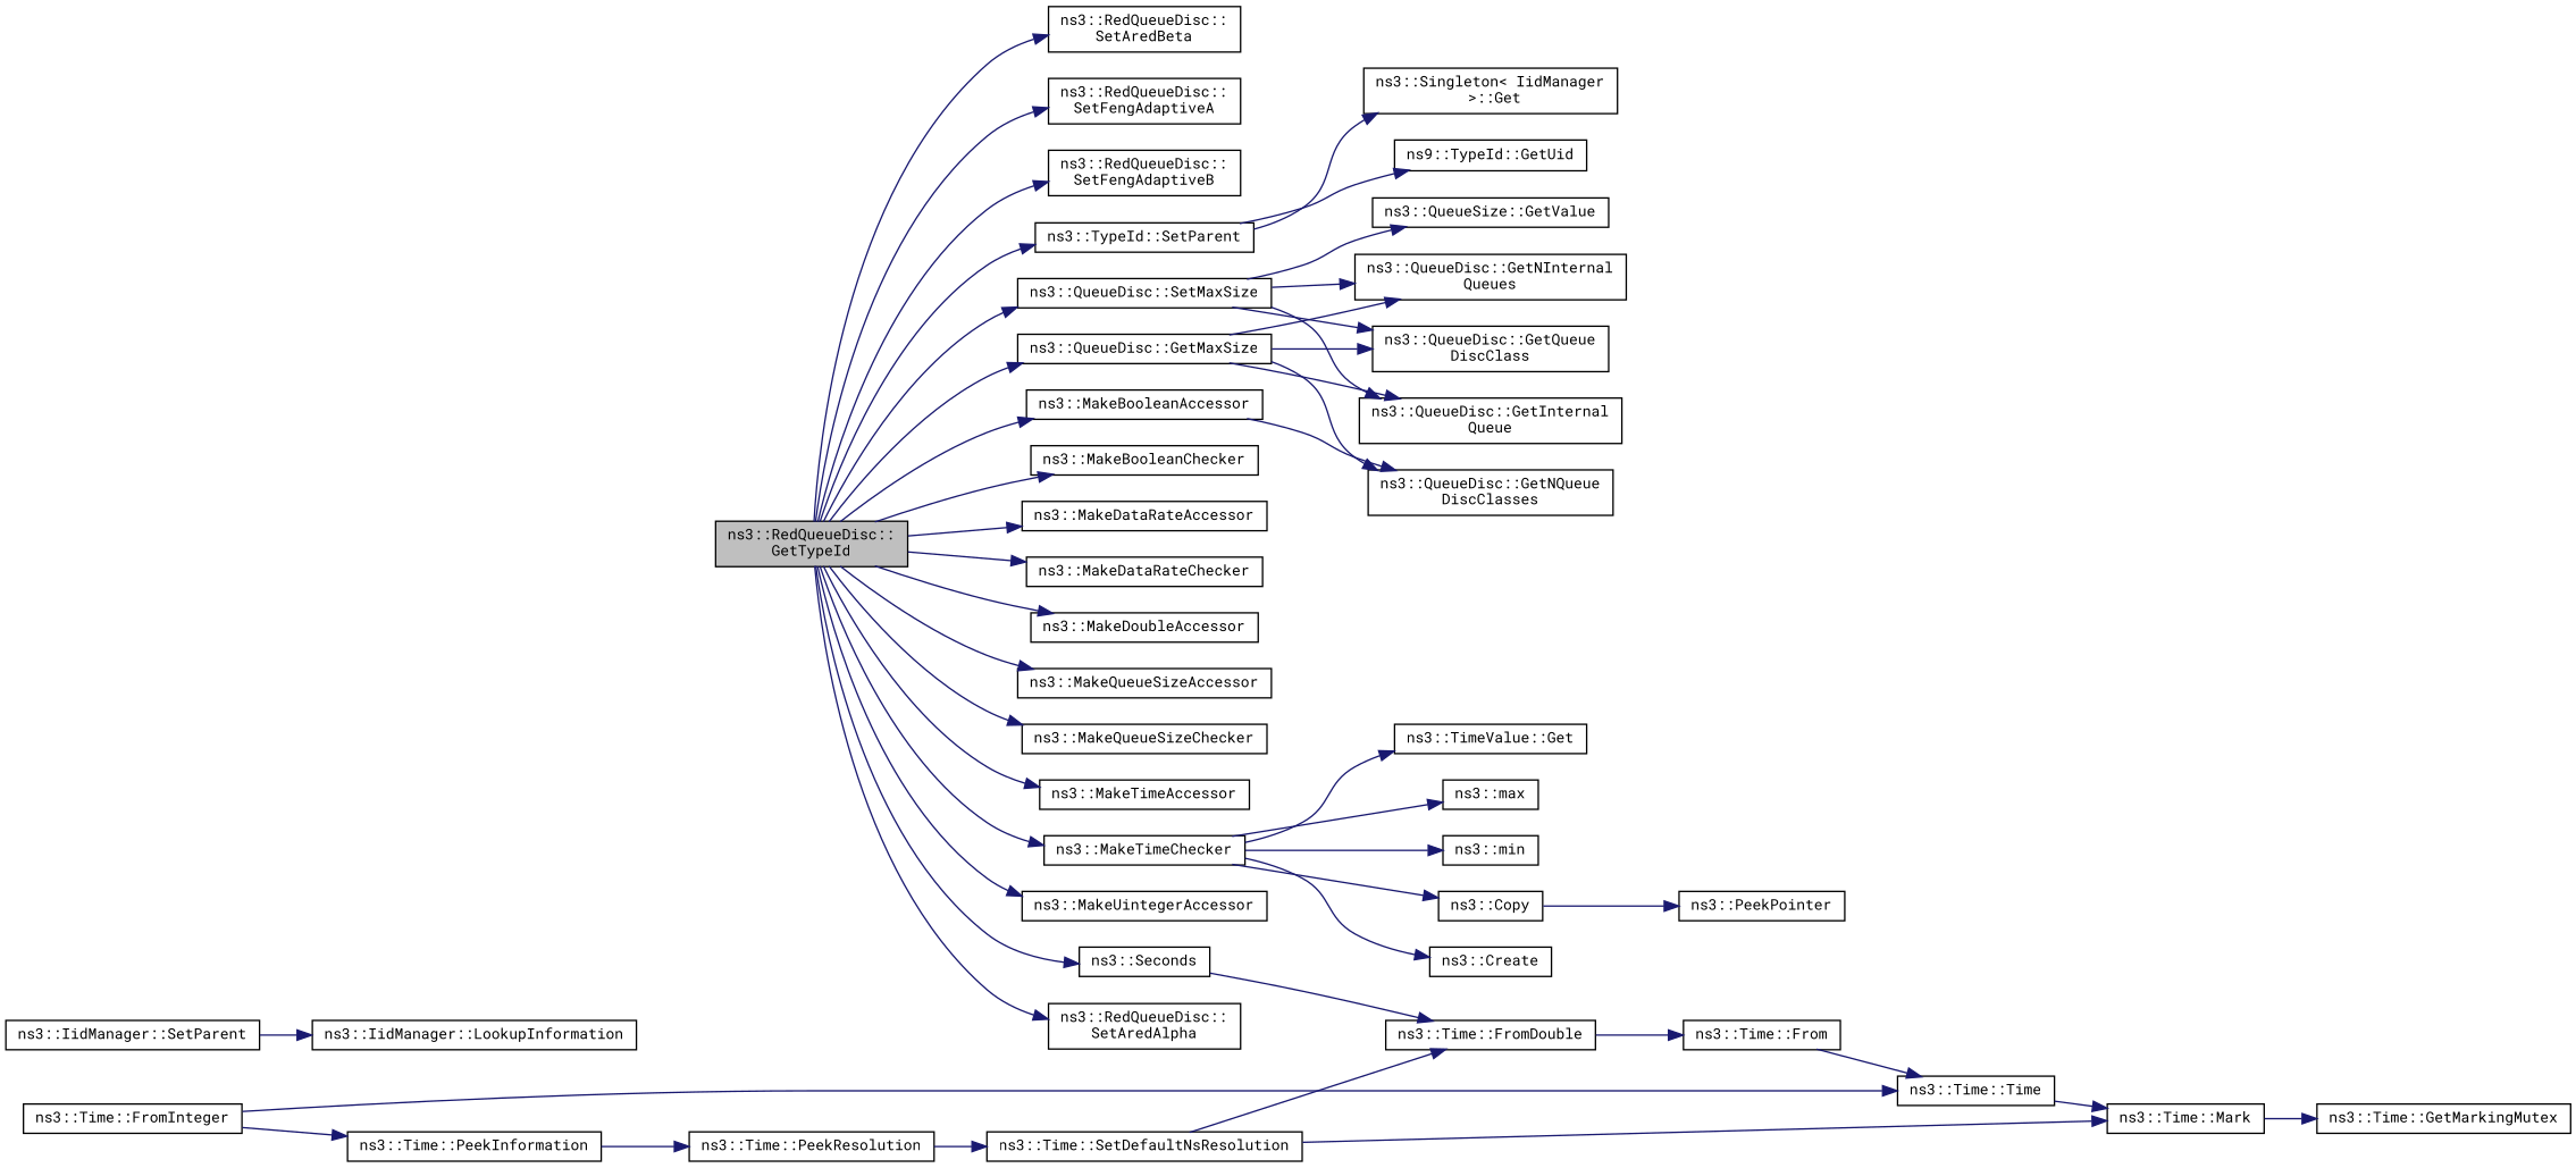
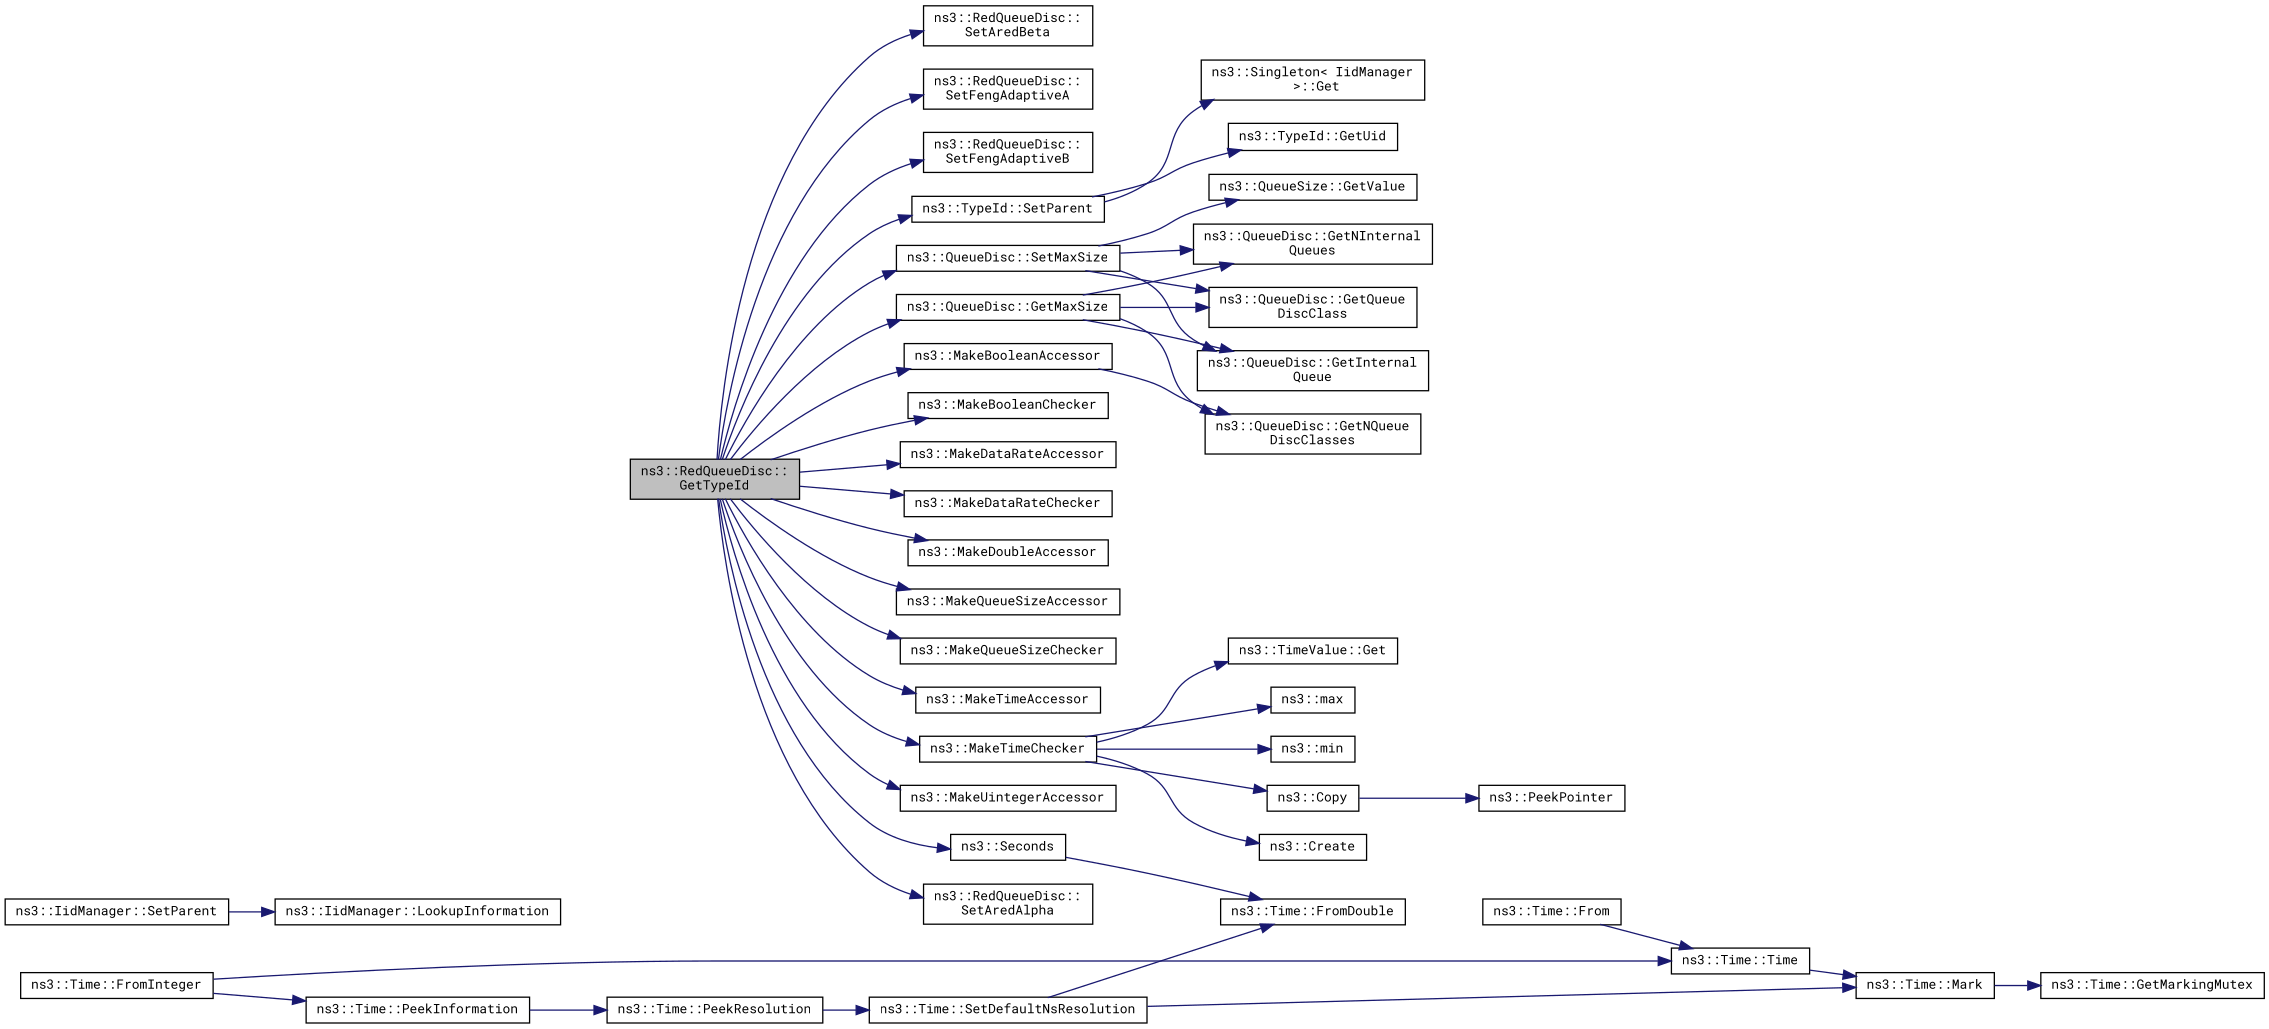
  digraph {
    fontname="Roboto Mono"
    rankdir=LR
    node [color=black fillcolor=white fontname="Roboto Mono" fontsize=10 shape=record style=filled]
    edge [color=midnightblue fontname="Roboto Mono" fontsize=10 labelfontname=Helvetica labelfontsize=10 style=solid]
    n1 [fillcolor=grey75 fontcolor=black height=0.2 label="ns3::RedQueueDisc::\lGetTypeId" width=0.4]
    n2 [height=0.2 label="ns3::QueueDisc::GetMaxSize" width=0.4]
    n3 [height=0.2 label="ns3::MakeBooleanAccessor" width=0.4]
    n4 [height=0.2 label="ns3::MakeBooleanChecker" width=0.4]
    n5 [height=0.2 label="ns3::MakeDataRateAccessor" width=0.4]
    n6 [height=0.2 label="ns3::MakeDataRateChecker" width=0.4]
    n7 [height=0.2 label="ns3::MakeDoubleAccessor" width=0.4]
    n8 [height=0.2 label="ns3::MakeQueueSizeAccessor" width=0.4]
    n9 [height=0.2 label="ns3::MakeQueueSizeChecker" width=0.4]
    n10 [height=0.2 label="ns3::MakeTimeAccessor" width=0.4]
    n11 [height=0.2 label="ns3::MakeTimeChecker" width=0.4]
    n12 [height=0.2 label="ns3::MakeUintegerAccessor" width=0.4]
    n13 [height=0.2 label="ns3::Seconds" width=0.4]
    n14 [height=0.2 label="ns3::RedQueueDisc::\lSetAredAlpha" width=0.4]
    n15 [height=0.2 label="ns3::RedQueueDisc::\lSetAredBeta" width=0.4]
    n16 [height=0.2 label="ns3::RedQueueDisc::\lSetFengAdaptiveA" width=0.4]
    n17 [height=0.2 label="ns3::RedQueueDisc::\lSetFengAdaptiveB" width=0.4]
    n18 [height=0.2 label="ns3::QueueDisc::SetMaxSize" width=0.4]
    n19 [height=0.2 label="ns3::TypeId::SetParent" width=0.4]
    n20 [height=0.2 label="ns3::QueueDisc::GetInternal\lQueue" width=0.4]
    n21 [height=0.2 label="ns3::QueueDisc::GetNInternal\lQueues" width=0.4]
    n22 [height=0.2 label="ns3::QueueDisc::GetNQueue\lDiscClasses" width=0.4]
    n23 [height=0.2 label="ns3::QueueDisc::GetQueue\lDiscClass" width=0.4]
    n24 [height=0.2 label="ns3::Copy" width=0.4]
    n25 [height=0.2 label="ns3::Create" width=0.4]
    n26 [height=0.2 label="ns3::TimeValue::Get" width=0.4]
    n27 [height=0.2 label="ns3::max" width=0.4]
    n28 [height=0.2 label="ns3::min" width=0.4]
    n29 [height=0.2 label="ns3::Time::FromDouble" width=0.4]
    n30 [height=0.2 label="ns3::QueueSize::GetValue" width=0.4]
    n31 [height=0.2 label="ns3::Singleton\< IidManager\l \>::Get" width=0.4]
-   n32 [height=0.2 label="ns9::TypeId::GetUid" width=0.4]
+   n32 [height=0.2 label="ns3::TypeId::GetUid" width=0.4]
    n33 [height=0.2 label="ns3::PeekPointer" width=0.4]
    n34 [height=0.2 label="ns3::Time::FromInteger" width=0.4]
    n35 [height=0.2 label="ns3::Time::Time" width=0.4]
    n36 [height=0.2 label="ns3::Time::PeekInformation" width=0.4]
    n37 [height=0.2 label="ns3::Time::Mark" width=0.4]
    n38 [height=0.2 label="ns3::Time::PeekResolution" width=0.4]
    n39 [height=0.2 label="ns3::Time::GetMarkingMutex" width=0.4]
    n40 [height=0.2 label="ns3::Time::SetDefaultNsResolution" width=0.4]
    n41 [height=0.2 label="ns3::Time::From" width=0.4]
    n42 [height=0.2 label="ns3::IidManager::SetParent" width=0.4]
    n43 [height=0.2 label="ns3::IidManager::LookupInformation" width=0.4]
    n1 -> n2
    n1 -> n3
    n1 -> n4
    n1 -> n5
    n1 -> n6
    n1 -> n7
    n1 -> n8
    n1 -> n9
    n1 -> n10
    n1 -> n11
    n1 -> n12
    n1 -> n13
    n1 -> n14
    n1 -> n15
    n1 -> n16
    n1 -> n17
    n1 -> n18
    n1 -> n19
    n2 -> n20
    n2 -> n21
    n2 -> n22
    n2 -> n23
    n3 -> n22
    n11 -> n24
    n11 -> n25
    n11 -> n26
    n11 -> n27
    n11 -> n28
    n13 -> n29
    n18 -> n20
    n18 -> n21
    n18 -> n23
    n18 -> n30
    n19 -> n31
    n19 -> n32
    n24 -> n33
-   n29 -> n41
    n34 -> n35
    n34 -> n36
    n35 -> n37
    n36 -> n38
    n37 -> n39
    n38 -> n40
    n40 -> n29
    n40 -> n37
    n41 -> n35
    n42 -> n43
  }
